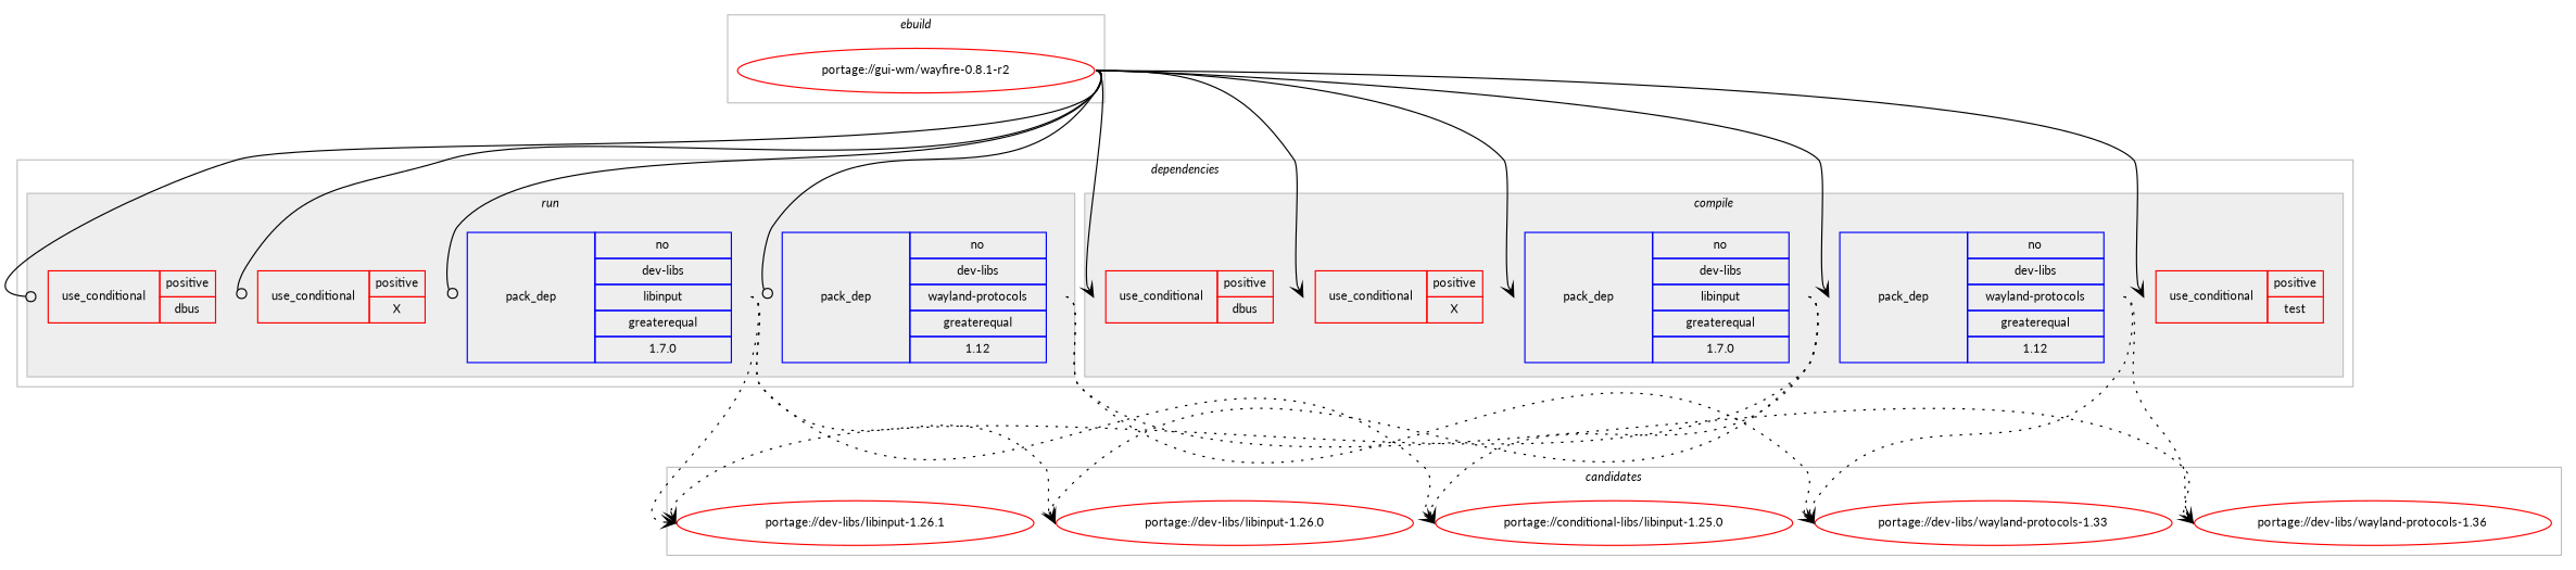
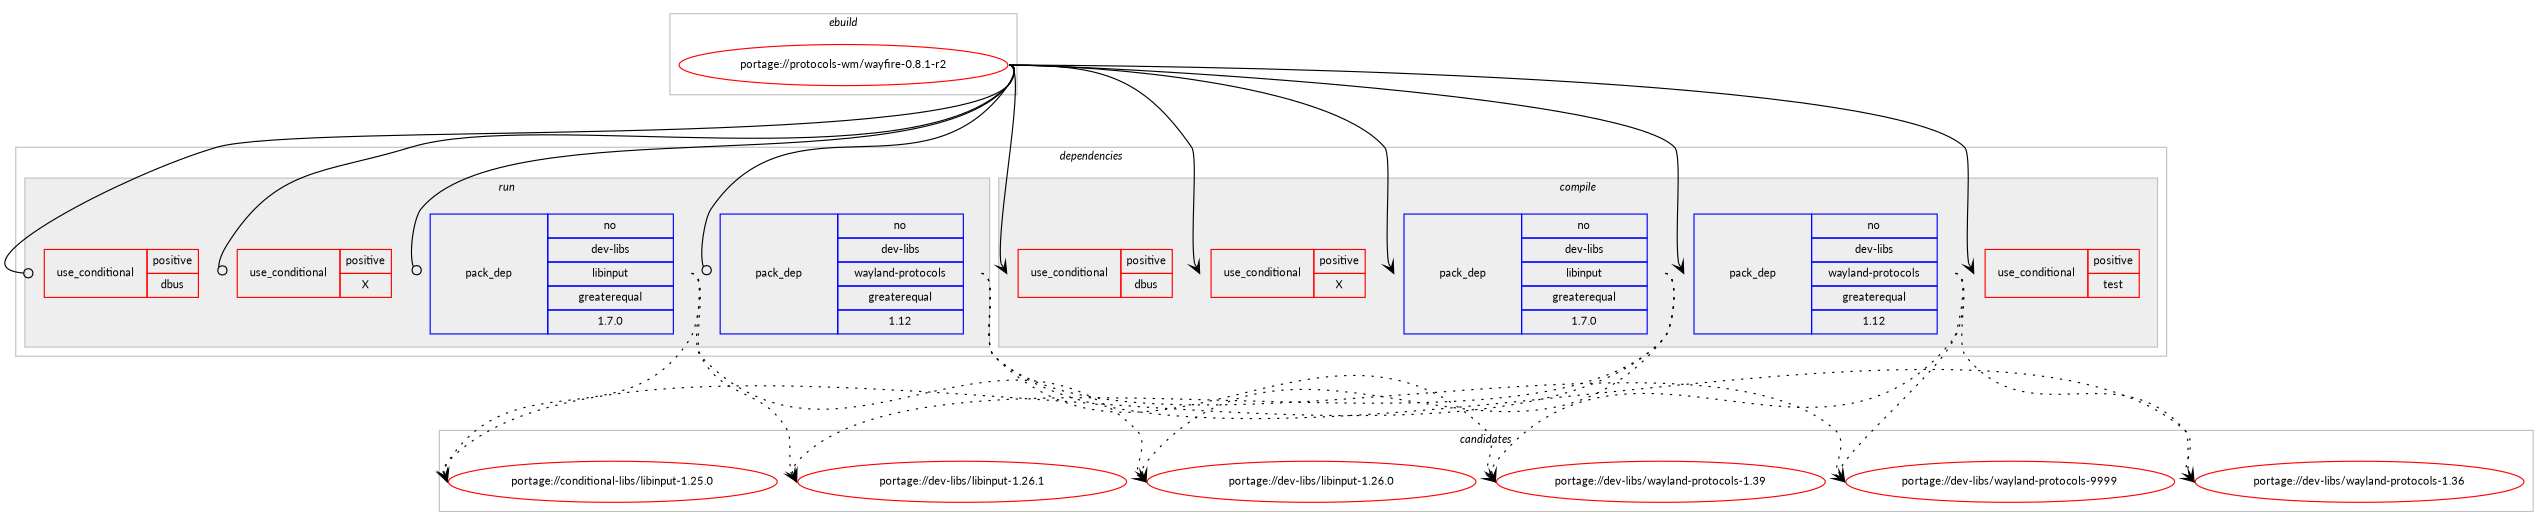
  digraph {
    compound=true
    concentrate=true
    fontname=Lato
    fontsize=10
    newrank=true
    rankdir=TB
    ranksep=1.5
    node [color=red fontname=Lato fontsize=10 shape=none]
    edge [arrowhead=vee fontname=Lato headport=w style=dotted tailport=e weight=100]
-   n1 [label="portage://gui-wm/wayfire-0.8.1-r2" width=4 shape=""]
+   n1 [label="portage://protocols-wm/wayfire-0.8.1-r2" width=4 shape=""]
    n2 [label=<<TABLE BORDER="0" CELLBORDER="1" CELLSPACING="0" CELLPADDING="4"><TR><TD ROWSPAN="3" CELLPADDING="10">use_conditional</TD></TR><TR><TD>positive</TD></TR><TR><TD>X</TD></TR></TABLE>>]
    n3 [label=<<TABLE BORDER="0" CELLBORDER="1" CELLSPACING="0" CELLPADDING="4"><TR><TD ROWSPAN="3" CELLPADDING="10">use_conditional</TD></TR><TR><TD>positive</TD></TR><TR><TD>dbus</TD></TR></TABLE>>]
    n4 [label=<<TABLE BORDER="0" CELLBORDER="1" CELLSPACING="0" CELLPADDING="4"><TR><TD ROWSPAN="3" CELLPADDING="10">use_conditional</TD></TR><TR><TD>positive</TD></TR><TR><TD>test</TD></TR></TABLE>>]
    n5 [color=blue label=<<TABLE BORDER="0" CELLBORDER="1" CELLSPACING="0" CELLPADDING="4" WIDTH="220"><TR><TD ROWSPAN="6" CELLPADDING="30">pack_dep</TD></TR><TR><TD WIDTH="110">no</TD></TR><TR><TD>dev-libs</TD></TR><TR><TD>libinput</TD></TR><TR><TD>greaterequal</TD></TR><TR><TD>1.7.0</TD></TR></TABLE>>]
    n6 [color=blue label=<<TABLE BORDER="0" CELLBORDER="1" CELLSPACING="0" CELLPADDING="4" WIDTH="220"><TR><TD ROWSPAN="6" CELLPADDING="30">pack_dep</TD></TR><TR><TD WIDTH="110">no</TD></TR><TR><TD>dev-libs</TD></TR><TR><TD>wayland-protocols</TD></TR><TR><TD>greaterequal</TD></TR><TR><TD>1.12</TD></TR></TABLE>>]
    n7 [label=<<TABLE BORDER="0" CELLBORDER="1" CELLSPACING="0" CELLPADDING="4"><TR><TD ROWSPAN="3" CELLPADDING="10">use_conditional</TD></TR><TR><TD>positive</TD></TR><TR><TD>X</TD></TR></TABLE>>]
    n8 [label=<<TABLE BORDER="0" CELLBORDER="1" CELLSPACING="0" CELLPADDING="4"><TR><TD ROWSPAN="3" CELLPADDING="10">use_conditional</TD></TR><TR><TD>positive</TD></TR><TR><TD>dbus</TD></TR></TABLE>>]
    n9 [color=blue label=<<TABLE BORDER="0" CELLBORDER="1" CELLSPACING="0" CELLPADDING="4" WIDTH="220"><TR><TD ROWSPAN="6" CELLPADDING="30">pack_dep</TD></TR><TR><TD WIDTH="110">no</TD></TR><TR><TD>dev-libs</TD></TR><TR><TD>libinput</TD></TR><TR><TD>greaterequal</TD></TR><TR><TD>1.7.0</TD></TR></TABLE>>]
    n10 [color=blue label=<<TABLE BORDER="0" CELLBORDER="1" CELLSPACING="0" CELLPADDING="4" WIDTH="220"><TR><TD ROWSPAN="6" CELLPADDING="30">pack_dep</TD></TR><TR><TD WIDTH="110">no</TD></TR><TR><TD>dev-libs</TD></TR><TR><TD>wayland-protocols</TD></TR><TR><TD>greaterequal</TD></TR><TR><TD>1.12</TD></TR></TABLE>>]
    n11 [label="portage://conditional-libs/libinput-1.25.0" width=4 shape=""]
    n12 [label="portage://dev-libs/libinput-1.26.0" width=4 shape=""]
    n13 [label="portage://dev-libs/libinput-1.26.1" width=4 shape=""]
-   n14 [label="portage://dev-libs/wayland-protocols-1.33" width=4 shape=""]
+   n14 [label="portage://dev-libs/wayland-protocols-1.39" width=4 shape=""]
    n15 [label="portage://dev-libs/wayland-protocols-1.36" width=4 shape=""]
+   n16 [label="portage://dev-libs/wayland-protocols-9999" width=4 shape=""]
    subgraph cluster_1 {
      color=gray
      label=<<i>ebuild</i>>
      rank=same
      n1
    }
    subgraph cluster_2 {
      color=gray
      label=<<i>dependencies</i>>
      subgraph cluster_3 {
        color=gray
        fillcolor="#eeeeee"
        label=<<i>compile</i>>
        style=filled
        subgraph sub_4 {
          color=gray
          fillcolor="#eeeeee"
          label=<<i>compile</i>>
          style=filled
          n2
        }
        subgraph sub_5 {
          color=gray
          fillcolor="#eeeeee"
          label=<<i>compile</i>>
          style=filled
          n3
        }
        subgraph sub_6 {
          color=gray
          fillcolor="#eeeeee"
          label=<<i>compile</i>>
          style=filled
          n4
        }
        subgraph sub_7 {
          color=gray
          fillcolor="#eeeeee"
          label=<<i>compile</i>>
          style=filled
          n5
        }
        subgraph sub_8 {
          color=gray
          fillcolor="#eeeeee"
          label=<<i>compile</i>>
          style=filled
          n6
        }
      }
      subgraph cluster_9 {
        color=gray
        fillcolor="#eeeeee"
        label=<<i>compile and run</i>>
        style=filled
      }
      subgraph cluster_10 {
        color=gray
        fillcolor="#eeeeee"
        label=<<i>run</i>>
        style=filled
        subgraph sub_11 {
          color=gray
          fillcolor="#eeeeee"
          label=<<i>run</i>>
          style=filled
          n7
        }
        subgraph sub_12 {
          color=gray
          fillcolor="#eeeeee"
          label=<<i>run</i>>
          style=filled
          n8
        }
        subgraph sub_13 {
          color=gray
          fillcolor="#eeeeee"
          label=<<i>run</i>>
          style=filled
          n9
        }
        subgraph sub_14 {
          color=gray
          fillcolor="#eeeeee"
          label=<<i>run</i>>
          style=filled
          n10
        }
      }
    }
    subgraph cluster_15 {
      color=gray
      label=<<i>candidates</i>>
      rank=same
      subgraph sub_16 {
        color=black
        label=<<i>candidates</i>>
        nodesep=1
        rank=same
        n11
        n12
        n13
      }
      subgraph sub_17 {
        color=black
        label=<<i>candidates</i>>
        nodesep=1
        rank=same
        n14
        n15
+       n16
      }
      subgraph sub_18 {
        color=black
        label=<<i>candidates</i>>
        nodesep=1
        rank=same
        n11
        n12
        n13
      }
      subgraph sub_19 {
        color=black
        label=<<i>candidates</i>>
        nodesep=1
        rank=same
        n14
        n15
+       n16
      }
    }
    n1 -> n2 [style=solid weight=20]
    n1 -> n3 [style=solid weight=20]
    n1 -> n4 [style=solid weight=20]
    n1 -> n5 [style=solid weight=20]
    n1 -> n6 [style=solid weight=20]
    n1 -> n7 [arrowhead=odot style=solid weight=20]
    n1 -> n8 [arrowhead=odot style=solid weight=20]
    n1 -> n9 [arrowhead=odot style=solid weight=20]
    n1 -> n10 [arrowhead=odot style=solid weight=20]
    n5 -> n11
    n5 -> n12
    n5 -> n13
    n6 -> n14
    n6 -> n15
+   n6 -> n16
    n9 -> n11
    n9 -> n12
    n9 -> n13
    n10 -> n14
    n10 -> n15
+   n10 -> n16
  }
